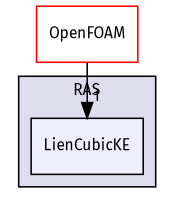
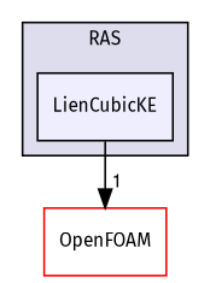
  digraph {
    compound=true
    fontname="Fira Sans"
    node [fontname="Fira Sans" fontsize=10 shape=box]
    n1 [fillcolor="#eeeeff" label=LienCubicKE pencolor=black style=filled]
    n2 [color=red label=OpenFOAM]
    subgraph cluster_1 {
      bgcolor="#ddddee"
      fontsize=10
      label=RAS
      pencolor=black
      n1
    }
-   n2 -> n1 [headlabel=1 labeldistance=1.5 labelfontname=FreeSans labelfontsize=10 fontname="Fira Sans"]
+   n1 -> n2 [headlabel=1 labeldistance=1.5 labelfontname=FreeSans labelfontsize=10 fontname="Fira Sans"]
  }
